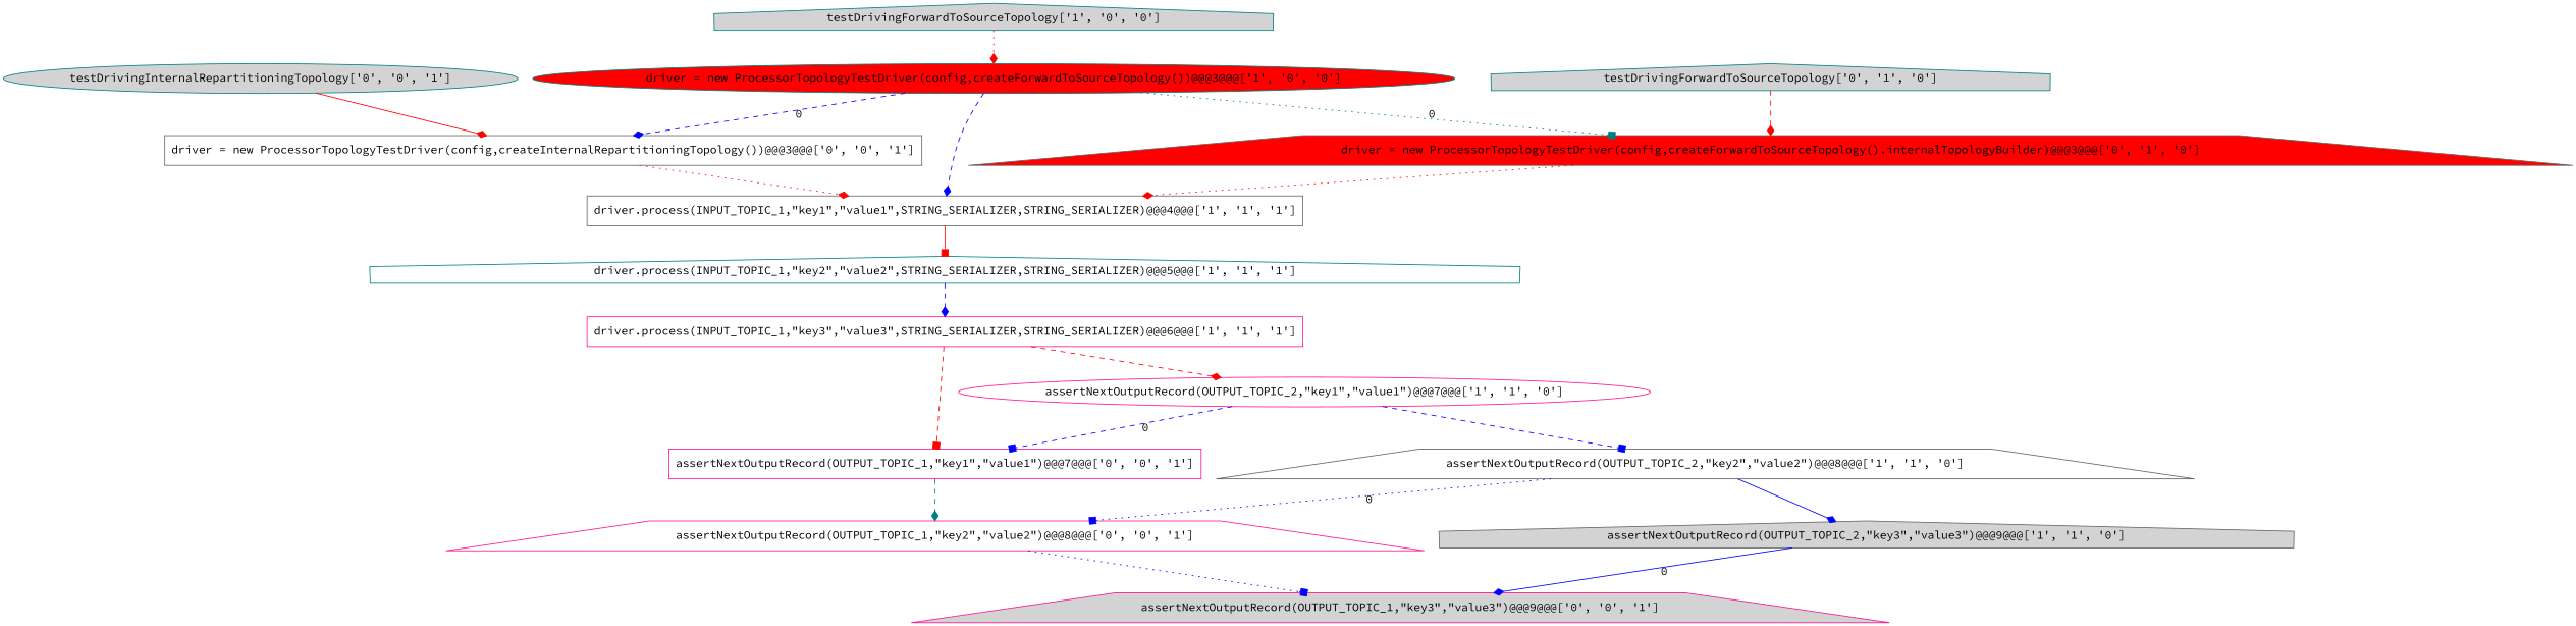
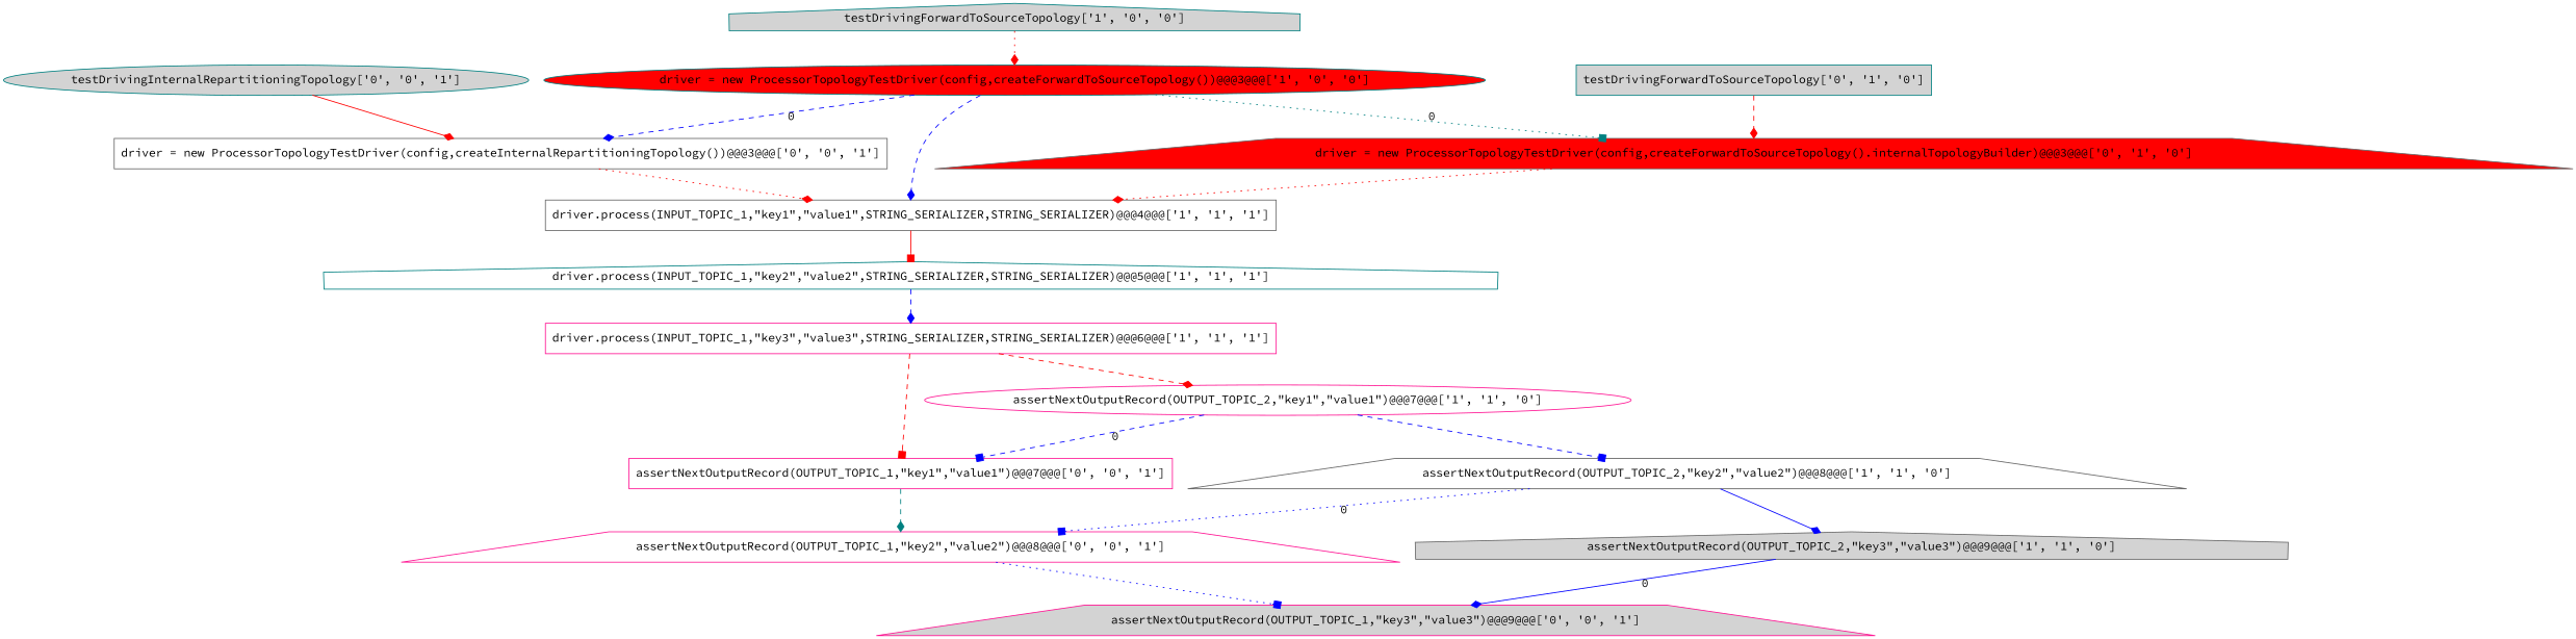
  digraph {
    fontname="Source Code Pro"
    node [fillcolor=white shape=box style=filled color=teal fontname="Source Code Pro"]
    edge [style=dashed color=blue arrowhead=diamond fontname="Source Code Pro"]
    n1 [fillcolor=lightgray label="testDrivingInternalRepartitioningTopology['0', '0', '1']" shape=ellipse]
    n2 [label="driver = new ProcessorTopologyTestDriver(config,createInternalRepartitioningTopology())@@@3@@@['0', '0', '1']" color=gray40]
    n3 [fillcolor=lightgray label="testDrivingForwardToSourceTopology['1', '0', '0']" shape=house]
    n4 [fillcolor=red label="driver = new ProcessorTopologyTestDriver(config,createForwardToSourceTopology())@@@3@@@['1', '0', '0']" shape=ellipse]
    n5 [label="assertNextOutputRecord(OUTPUT_TOPIC_1,\"key2\",\"value2\")@@@8@@@['0', '0', '1']" shape=trapezium color=deeppink]
    n6 [fillcolor=lightgray label="assertNextOutputRecord(OUTPUT_TOPIC_1,\"key3\",\"value3\")@@@9@@@['0', '0', '1']" shape=trapezium color=deeppink]
    n7 [label="driver.process(INPUT_TOPIC_1,\"key3\",\"value3\",STRING_SERIALIZER,STRING_SERIALIZER)@@@6@@@['1', '1', '1']" color=deeppink]
    n8 [label="assertNextOutputRecord(OUTPUT_TOPIC_2,\"key1\",\"value1\")@@@7@@@['1', '1', '0']" shape=ellipse color=deeppink]
    n9 [label="assertNextOutputRecord(OUTPUT_TOPIC_1,\"key1\",\"value1\")@@@7@@@['0', '0', '1']" color=deeppink]
    n10 [label="driver.process(INPUT_TOPIC_1,\"key1\",\"value1\",STRING_SERIALIZER,STRING_SERIALIZER)@@@4@@@['1', '1', '1']" color=gray40]
    n11 [fillcolor=red label="driver = new ProcessorTopologyTestDriver(config,createForwardToSourceTopology().internalTopologyBuilder)@@@3@@@['0', '1', '0']" shape=trapezium color=gray40]
    n12 [fillcolor=lightgray label="assertNextOutputRecord(OUTPUT_TOPIC_2,\"key3\",\"value3\")@@@9@@@['1', '1', '0']" shape=house color=gray40]
    n13 [label="assertNextOutputRecord(OUTPUT_TOPIC_2,\"key2\",\"value2\")@@@8@@@['1', '1', '0']" shape=trapezium color=gray40]
    n14 [label="driver.process(INPUT_TOPIC_1,\"key2\",\"value2\",STRING_SERIALIZER,STRING_SERIALIZER)@@@5@@@['1', '1', '1']" shape=house]
-   n15 [fillcolor=lightgray label="testDrivingForwardToSourceTopology['0', '1', '0']" shape=house]
+   n15 [fillcolor=lightgray label="testDrivingForwardToSourceTopology['0', '1', '0']"]
    n1 -> n2 [style=solid color=red]
    n2 -> n10 [style=dotted color=red]
    n3 -> n4 [style=dotted color=red]
    n4 -> n2 [label=0]
    n4 -> n10
    n4 -> n11 [label=0 style=dotted color=teal arrowhead=box]
    n5 -> n6 [style=dotted arrowhead=box]
    n7 -> n8 [color=red]
    n7 -> n9 [color=red arrowhead=box]
    n8 -> n9 [label=0 arrowhead=box]
    n8 -> n13 [arrowhead=box]
    n9 -> n5 [color=teal]
    n10 -> n14 [style=solid color=red arrowhead=box]
    n11 -> n10 [style=dotted color=red]
    n12 -> n6 [label=0 style=solid]
    n13 -> n5 [label=0 style=dotted arrowhead=box]
    n13 -> n12 [style=solid]
    n14 -> n7
    n15 -> n11 [color=red]
  }
